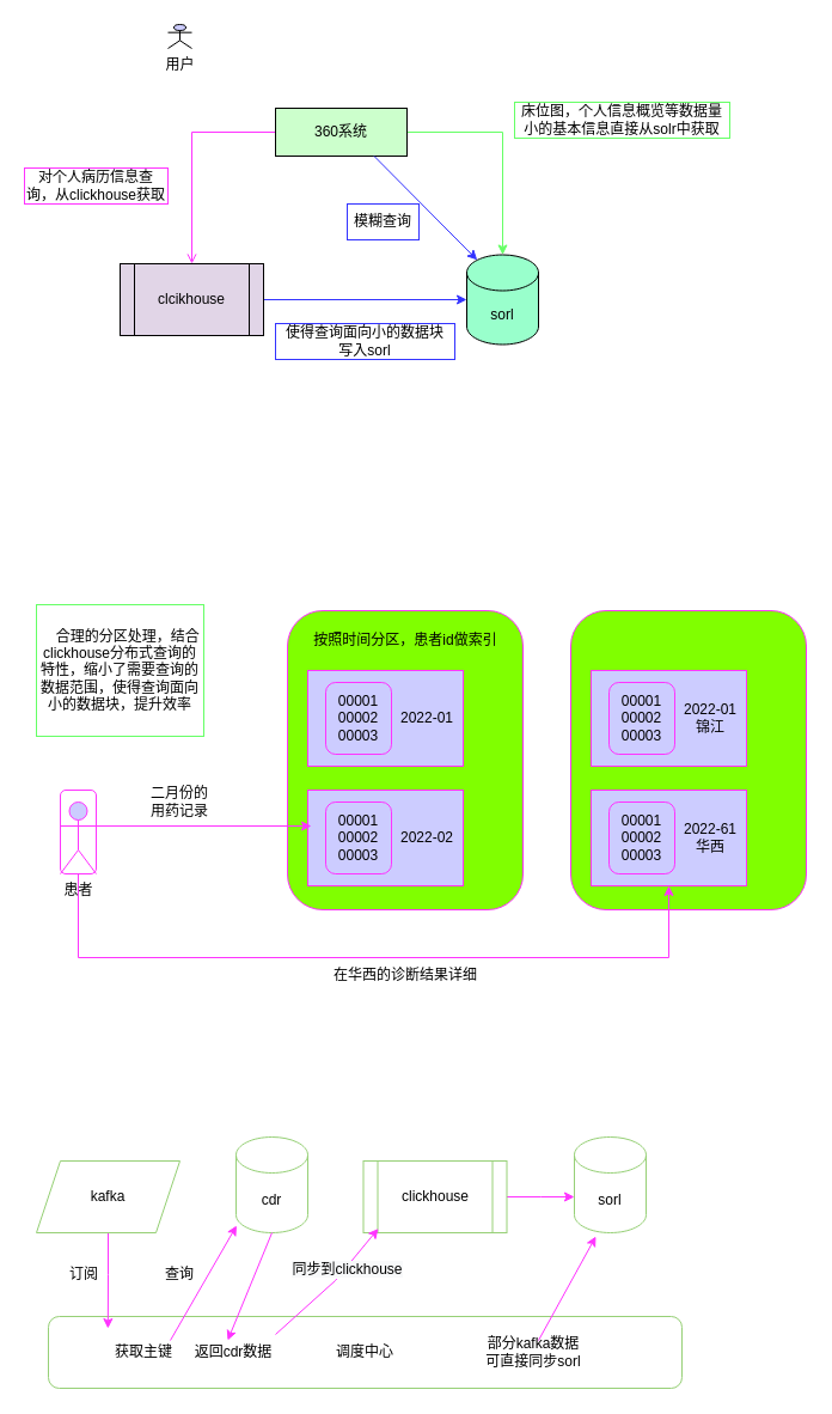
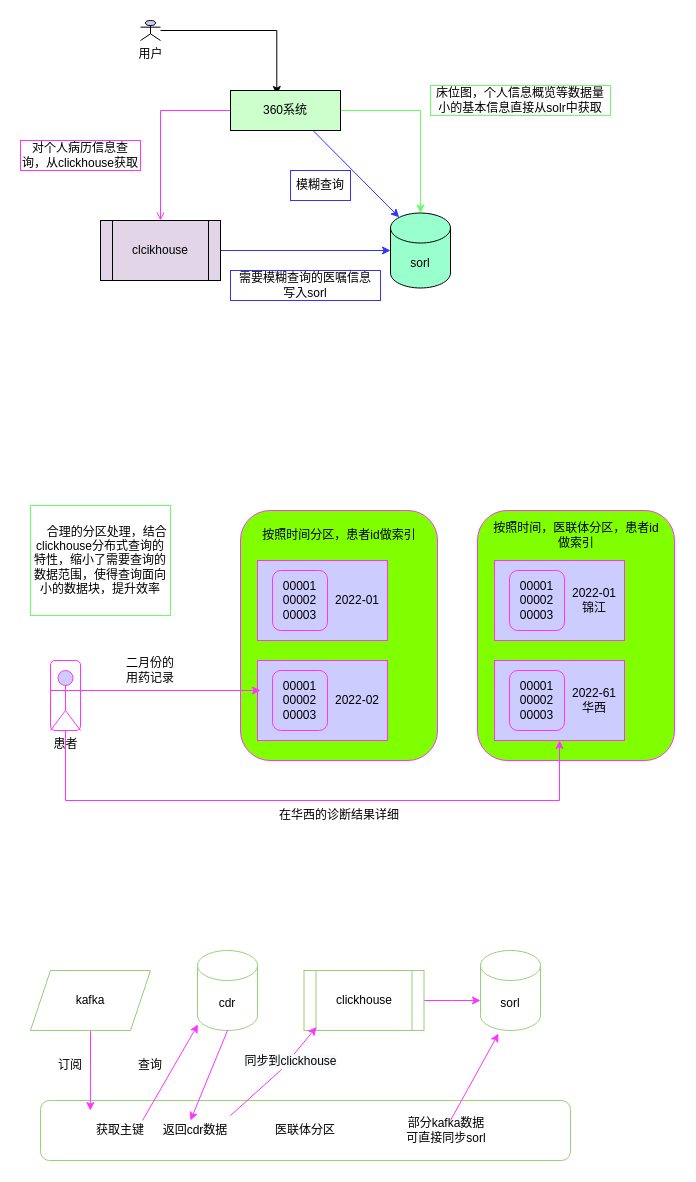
  <mxCell id="0" />
  <mxCell id="1" parent="0" />
- <mxCell id="2" value="调度中心" style="rounded=1;whiteSpace=wrap;html=1;strokeColor=#97D077;fillColor=#FFFFFF;" vertex="1" parent="1"><mxGeometry x="40" y="1100" width="530" height="60" as="geometry" /></mxCell>
+ <mxCell id="2" value="医联体分区" style="rounded=1;whiteSpace=wrap;html=1;strokeColor=#97D077;fillColor=#FFFFFF;" vertex="1" parent="1"><mxGeometry x="40" y="1100" width="530" height="60" as="geometry" /></mxCell>
  <mxCell id="3" value="" style="rounded=1;whiteSpace=wrap;html=1;strokeColor=#FF33FF;fillColor=#FFFFFF;" vertex="1" parent="1"><mxGeometry x="50" y="660" width="30" height="70" as="geometry" /></mxCell>
  <mxCell id="4" value="" style="rounded=1;whiteSpace=wrap;html=1;strokeColor=#FF33FF;fillColor=#80FF00;" vertex="1" parent="1"><mxGeometry x="240" y="510" width="197" height="250" as="geometry" /></mxCell>
  <mxCell id="5" style="edgeStyle=orthogonalEdgeStyle;rounded=0;orthogonalLoop=1;jettySize=auto;html=1;entryX=0;entryY=0.5;entryDx=0;entryDy=0;entryPerimeter=0;fillColor=#9999FF;strokeColor=#3333FF;" edge="1" parent="1" source="12" target="11"><mxGeometry relative="1" as="geometry" /></mxCell>
+ <mxCell id="6" style="edgeStyle=orthogonalEdgeStyle;rounded=0;orthogonalLoop=1;jettySize=auto;html=1;entryX=0.421;entryY=0.1;entryDx=0;entryDy=0;entryPerimeter=0;" edge="1" parent="1" source="7" target="10"><mxGeometry relative="1" as="geometry" /></mxCell>
  <mxCell id="7" value="用户" style="shape=umlActor;verticalLabelPosition=bottom;verticalAlign=top;html=1;outlineConnect=0;fillColor=#CCCCFF;" vertex="1" parent="1"><mxGeometry x="140" y="20" width="20" height="20" as="geometry" /></mxCell>
  <mxCell id="8" style="edgeStyle=orthogonalEdgeStyle;rounded=0;orthogonalLoop=1;jettySize=auto;html=1;entryX=0.5;entryY=0;entryDx=0;entryDy=0;strokeColor=#FF33FF;endArrow=open;" edge="1" parent="1" source="10" target="12"><mxGeometry relative="1" as="geometry" /></mxCell>
  <mxCell id="9" style="edgeStyle=orthogonalEdgeStyle;rounded=0;orthogonalLoop=1;jettySize=auto;html=1;entryX=0.5;entryY=0;entryDx=0;entryDy=0;entryPerimeter=0;strokeColor=#66FF66;" edge="1" parent="1" source="10" target="11"><mxGeometry relative="1" as="geometry" /></mxCell>
  <mxCell id="10" value="360系统" style="rounded=0;whiteSpace=wrap;html=1;fillColor=#CCFFCC;" vertex="1" parent="1"><mxGeometry x="230" y="90" width="110" height="40" as="geometry" /></mxCell>
  <mxCell id="11" value="sorl" style="shape=cylinder3;whiteSpace=wrap;html=1;boundedLbl=1;backgroundOutline=1;size=15;fillColor=#99FFCC;" vertex="1" parent="1"><mxGeometry x="390" y="212.5" width="60" height="75" as="geometry" /></mxCell>
  <mxCell id="12" value="clcikhouse" style="shape=process;whiteSpace=wrap;html=1;backgroundOutline=1;fillColor=#E1D5E7;" vertex="1" parent="1"><mxGeometry x="100" y="220" width="120" height="60" as="geometry" /></mxCell>
  <mxCell id="13" value="床位图，个人信息概览等数据量小的基本信息直接从solr中获取" style="text;html=1;strokeColor=#66FF66;fillColor=none;align=center;verticalAlign=middle;whiteSpace=wrap;rounded=0;" vertex="1" parent="1"><mxGeometry x="430" y="85" width="180" height="30" as="geometry" /></mxCell>
  <mxCell id="14" value="对个人病历信息查询，从clickhouse获取" style="text;html=1;strokeColor=#FF33FF;fillColor=none;align=center;verticalAlign=middle;whiteSpace=wrap;rounded=0;" vertex="1" parent="1"><mxGeometry x="20" y="140" width="120" height="30" as="geometry" /></mxCell>
- <mxCell id="15" value="使得查询面向小的数据块&lt;br&gt;写入sorl" style="text;html=1;strokeColor=#3333FF;fillColor=none;align=center;verticalAlign=middle;whiteSpace=wrap;rounded=0;" vertex="1" parent="1"><mxGeometry x="230" y="270" width="150" height="30" as="geometry" /></mxCell>
+ <mxCell id="15" value="需要模糊查询的医嘱信息&lt;br&gt;写入sorl" style="text;html=1;strokeColor=#3333FF;fillColor=none;align=center;verticalAlign=middle;whiteSpace=wrap;rounded=0;" vertex="1" parent="1"><mxGeometry x="230" y="270" width="150" height="30" as="geometry" /></mxCell>
  <mxCell id="16" value="模糊查询" style="text;html=1;strokeColor=#3333FF;fillColor=none;align=center;verticalAlign=middle;whiteSpace=wrap;rounded=0;" vertex="1" parent="1"><mxGeometry x="290" y="170" width="60" height="30" as="geometry" /></mxCell>
  <mxCell id="17" value="" style="endArrow=classic;html=1;rounded=0;exitX=0.75;exitY=1;exitDx=0;exitDy=0;entryX=0.145;entryY=0;entryDx=0;entryDy=4.35;entryPerimeter=0;fillColor=#3333FF;strokeColor=#3333FF;" edge="1" parent="1" source="10" target="11"><mxGeometry width="50" height="50" relative="1" as="geometry"><mxPoint x="340" y="280" as="sourcePoint" /><mxPoint x="390" y="230" as="targetPoint" /></mxGeometry></mxCell>
  <mxCell id="18" value="" style="rounded=0;whiteSpace=wrap;html=1;strokeColor=#FF33FF;fillColor=#CCCCFF;" vertex="1" parent="1"><mxGeometry x="257" y="560" width="130" height="80" as="geometry" /></mxCell>
  <mxCell id="19" value="00001&lt;br&gt;00002&lt;br&gt;00003" style="rounded=1;whiteSpace=wrap;html=1;strokeColor=#FF33FF;fillColor=#CCCCFF;" vertex="1" parent="1"><mxGeometry x="272" y="570" width="55" height="60" as="geometry" /></mxCell>
  <mxCell id="20" value="2022-01" style="text;html=1;strokeColor=none;fillColor=none;align=center;verticalAlign=middle;whiteSpace=wrap;rounded=0;" vertex="1" parent="1"><mxGeometry x="327" y="585" width="60" height="30" as="geometry" /></mxCell>
  <mxCell id="21" value="" style="rounded=0;whiteSpace=wrap;html=1;strokeColor=#FF33FF;fillColor=#CCCCFF;" vertex="1" parent="1"><mxGeometry x="257" y="660" width="130" height="80" as="geometry" /></mxCell>
  <mxCell id="22" value="00001&lt;br&gt;00002&lt;br&gt;00003" style="rounded=1;whiteSpace=wrap;html=1;strokeColor=#FF33FF;fillColor=#CCCCFF;" vertex="1" parent="1"><mxGeometry x="272" y="670" width="55" height="60" as="geometry" /></mxCell>
  <mxCell id="23" value="2022-02" style="text;html=1;strokeColor=none;fillColor=none;align=center;verticalAlign=middle;whiteSpace=wrap;rounded=0;" vertex="1" parent="1"><mxGeometry x="327" y="685" width="60" height="30" as="geometry" /></mxCell>
  <mxCell id="24" value="按照时间分区，患者id做索引" style="text;html=1;strokeColor=none;fillColor=none;align=center;verticalAlign=middle;whiteSpace=wrap;rounded=0;" vertex="1" parent="1"><mxGeometry x="253.5" y="520" width="170" height="30" as="geometry" /></mxCell>
  <mxCell id="25" value="" style="rounded=1;whiteSpace=wrap;html=1;strokeColor=#FF33FF;fillColor=#80FF00;" vertex="1" parent="1"><mxGeometry x="477" y="510" width="197" height="250" as="geometry" /></mxCell>
  <mxCell id="26" value="" style="rounded=0;whiteSpace=wrap;html=1;strokeColor=#FF33FF;fillColor=#CCCCFF;" vertex="1" parent="1"><mxGeometry x="494" y="560" width="130" height="80" as="geometry" /></mxCell>
  <mxCell id="27" value="00001&lt;br&gt;00002&lt;br&gt;00003" style="rounded=1;whiteSpace=wrap;html=1;strokeColor=#FF33FF;fillColor=#CCCCFF;" vertex="1" parent="1"><mxGeometry x="509" y="570" width="55" height="60" as="geometry" /></mxCell>
  <mxCell id="28" value="2022-01&lt;br&gt;锦江" style="text;html=1;strokeColor=none;fillColor=none;align=center;verticalAlign=middle;whiteSpace=wrap;rounded=0;" vertex="1" parent="1"><mxGeometry x="564" y="585" width="60" height="30" as="geometry" /></mxCell>
  <mxCell id="29" value="" style="rounded=0;whiteSpace=wrap;html=1;strokeColor=#FF33FF;fillColor=#CCCCFF;" vertex="1" parent="1"><mxGeometry x="494" y="660" width="130" height="80" as="geometry" /></mxCell>
  <mxCell id="30" value="00001&lt;br&gt;00002&lt;br&gt;00003" style="rounded=1;whiteSpace=wrap;html=1;strokeColor=#FF33FF;fillColor=#CCCCFF;" vertex="1" parent="1"><mxGeometry x="509" y="670" width="55" height="60" as="geometry" /></mxCell>
  <mxCell id="31" value="2022-61&lt;br&gt;华西" style="text;html=1;strokeColor=none;fillColor=none;align=center;verticalAlign=middle;whiteSpace=wrap;rounded=0;" vertex="1" parent="1"><mxGeometry x="564" y="685" width="60" height="30" as="geometry" /></mxCell>
+ <mxCell id="32" value="按照时间，医联体分区，患者id做索引" style="text;html=1;strokeColor=none;fillColor=none;align=center;verticalAlign=middle;whiteSpace=wrap;rounded=0;" vertex="1" parent="1"><mxGeometry x="490.5" y="520" width="170" height="30" as="geometry" /></mxCell>
  <mxCell id="33" value="&amp;nbsp; &amp;nbsp; 合理的分区处理，结合clickhouse分布式查询的特性，缩小了需要查询的数据范围，使得查询面向小的数据块，提升效率" style="text;html=1;strokeColor=#66FF66;fillColor=none;align=center;verticalAlign=middle;whiteSpace=wrap;rounded=0;" vertex="1" parent="1"><mxGeometry x="30" y="505" width="140" height="110" as="geometry" /></mxCell>
  <mxCell id="34" style="edgeStyle=orthogonalEdgeStyle;rounded=0;orthogonalLoop=1;jettySize=auto;html=1;entryX=0.5;entryY=1;entryDx=0;entryDy=0;strokeColor=#FF33FF;fillColor=#3333FF;" edge="1" parent="1" source="35" target="29"><mxGeometry relative="1" as="geometry"><Array as="points"><mxPoint x="65" y="800" /><mxPoint x="559" y="800" /></Array></mxGeometry></mxCell>
  <mxCell id="35" value="患者" style="shape=umlActor;verticalLabelPosition=bottom;verticalAlign=top;html=1;outlineConnect=0;strokeColor=#FF33FF;fillColor=#CCCCFF;" vertex="1" parent="1"><mxGeometry x="50" y="670" width="30" height="60" as="geometry" /></mxCell>
  <mxCell id="36" value="" style="endArrow=classic;html=1;rounded=0;strokeColor=#FF33FF;fillColor=#3333FF;exitX=1;exitY=0.333;exitDx=0;exitDy=0;exitPerimeter=0;" edge="1" parent="1" source="35"><mxGeometry width="50" height="50" relative="1" as="geometry"><mxPoint x="340" y="730" as="sourcePoint" /><mxPoint x="260" y="690" as="targetPoint" /></mxGeometry></mxCell>
  <mxCell id="37" value="二月份的用药记录" style="text;html=1;strokeColor=none;fillColor=none;align=center;verticalAlign=middle;whiteSpace=wrap;rounded=0;" vertex="1" parent="1"><mxGeometry x="120" y="655" width="60" height="30" as="geometry" /></mxCell>
  <mxCell id="38" value="在华西的诊断结果详细" style="text;html=1;strokeColor=none;fillColor=none;align=center;verticalAlign=middle;whiteSpace=wrap;rounded=0;" vertex="1" parent="1"><mxGeometry x="265.5" y="800" width="146" height="30" as="geometry" /></mxCell>
  <mxCell id="39" style="edgeStyle=orthogonalEdgeStyle;rounded=0;orthogonalLoop=1;jettySize=auto;html=1;entryX=0.094;entryY=0.167;entryDx=0;entryDy=0;entryPerimeter=0;strokeColor=#FF33FF;fillColor=#3333FF;" edge="1" parent="1" source="40" target="2"><mxGeometry relative="1" as="geometry" /></mxCell>
  <mxCell id="40" value="kafka" style="shape=parallelogram;perimeter=parallelogramPerimeter;whiteSpace=wrap;html=1;fixedSize=1;strokeColor=#97D077;fillColor=#FFFFFF;" vertex="1" parent="1"><mxGeometry x="30" y="970" width="120" height="60" as="geometry" /></mxCell>
  <mxCell id="41" value="cdr" style="shape=cylinder3;whiteSpace=wrap;html=1;boundedLbl=1;backgroundOutline=1;size=15;strokeColor=#97D077;fillColor=#FFFFFF;" vertex="1" parent="1"><mxGeometry x="197" y="950" width="60" height="80" as="geometry" /></mxCell>
  <mxCell id="42" style="edgeStyle=orthogonalEdgeStyle;rounded=0;orthogonalLoop=1;jettySize=auto;html=1;strokeColor=#FF33FF;fillColor=#3333FF;" edge="1" parent="1" source="43"><mxGeometry relative="1" as="geometry"><mxPoint x="480" y="1000" as="targetPoint" /></mxGeometry></mxCell>
  <mxCell id="43" value="clickhouse" style="shape=process;whiteSpace=wrap;html=1;backgroundOutline=1;strokeColor=#97D077;fillColor=#FFFFFF;" vertex="1" parent="1"><mxGeometry x="303.5" y="970" width="120" height="60" as="geometry" /></mxCell>
  <mxCell id="44" value="sorl" style="shape=cylinder3;whiteSpace=wrap;html=1;boundedLbl=1;backgroundOutline=1;size=15;strokeColor=#97D077;fillColor=#FFFFFF;" vertex="1" parent="1"><mxGeometry x="480" y="950" width="60" height="80" as="geometry" /></mxCell>
  <mxCell id="45" value="获取主键" style="text;html=1;strokeColor=none;fillColor=none;align=center;verticalAlign=middle;whiteSpace=wrap;rounded=0;" vertex="1" parent="1"><mxGeometry x="90" y="1115" width="60" height="30" as="geometry" /></mxCell>
  <mxCell id="46" value="" style="endArrow=classic;html=1;rounded=0;strokeColor=#FF33FF;fillColor=#3333FF;exitX=0.867;exitY=0.167;exitDx=0;exitDy=0;exitPerimeter=0;entryX=0.008;entryY=0.925;entryDx=0;entryDy=0;entryPerimeter=0;" edge="1" parent="1" source="45" target="41"><mxGeometry width="50" height="50" relative="1" as="geometry"><mxPoint x="340" y="1010" as="sourcePoint" /><mxPoint x="390" y="960" as="targetPoint" /></mxGeometry></mxCell>
  <mxCell id="47" value="" style="endArrow=classic;html=1;rounded=0;strokeColor=#FF33FF;fillColor=#3333FF;exitX=0.5;exitY=1;exitDx=0;exitDy=0;exitPerimeter=0;entryX=0.283;entryY=0.333;entryDx=0;entryDy=0;entryPerimeter=0;" edge="1" parent="1" source="41" target="2"><mxGeometry width="50" height="50" relative="1" as="geometry"><mxPoint x="340" y="1010" as="sourcePoint" /><mxPoint x="390" y="960" as="targetPoint" /></mxGeometry></mxCell>
  <mxCell id="48" value="查询" style="text;html=1;strokeColor=none;fillColor=none;align=center;verticalAlign=middle;whiteSpace=wrap;rounded=0;" vertex="1" parent="1"><mxGeometry x="120" y="1050" width="60" height="30" as="geometry" /></mxCell>
  <mxCell id="49" value="返回cdr数据" style="text;html=1;strokeColor=none;fillColor=none;align=center;verticalAlign=middle;whiteSpace=wrap;rounded=0;" vertex="1" parent="1"><mxGeometry x="160" y="1115" width="70" height="30" as="geometry" /></mxCell>
  <mxCell id="50" value="" style="endArrow=classic;html=1;rounded=0;strokeColor=#FF33FF;fillColor=#3333FF;exitX=1;exitY=0;exitDx=0;exitDy=0;entryX=0.104;entryY=0.942;entryDx=0;entryDy=0;entryPerimeter=0;" edge="1" parent="1" source="49" target="43"><mxGeometry width="50" height="50" relative="1" as="geometry"><mxPoint x="122.02" y="1130.01" as="sourcePoint" /><mxPoint x="207.48" y="1034" as="targetPoint" /><Array as="points"><mxPoint x="280" y="1070" /></Array></mxGeometry></mxCell>
  <mxCell id="51" value="&lt;span style=&quot;font-size: 12px; background-color: rgb(248, 249, 250);&quot;&gt;同步到clickhouse&lt;/span&gt;" style="edgeLabel;html=1;align=center;verticalAlign=middle;resizable=0;points=[];" vertex="1" connectable="0" parent="50"><mxGeometry x="0.31" y="-1" relative="1" as="geometry"><mxPoint as="offset" /></mxGeometry></mxCell>
  <mxCell id="52" value="订阅" style="text;html=1;strokeColor=none;fillColor=none;align=center;verticalAlign=middle;whiteSpace=wrap;rounded=0;" vertex="1" parent="1"><mxGeometry x="40" y="1050" width="60" height="30" as="geometry" /></mxCell>
  <mxCell id="53" value="" style="endArrow=classic;html=1;rounded=0;strokeColor=#FF33FF;fillColor=#3333FF;entryX=0.3;entryY=1.038;entryDx=0;entryDy=0;entryPerimeter=0;" edge="1" parent="1" target="44"><mxGeometry width="50" height="50" relative="1" as="geometry"><mxPoint x="450" y="1120" as="sourcePoint" /><mxPoint x="217.48" y="1044" as="targetPoint" /></mxGeometry></mxCell>
  <mxCell id="54" value="部分kafka数据可直接同步sorl" style="text;html=1;strokeColor=none;fillColor=none;align=center;verticalAlign=middle;whiteSpace=wrap;rounded=0;" vertex="1" parent="1"><mxGeometry x="400.5" y="1115" width="90" height="30" as="geometry" /></mxCell>
